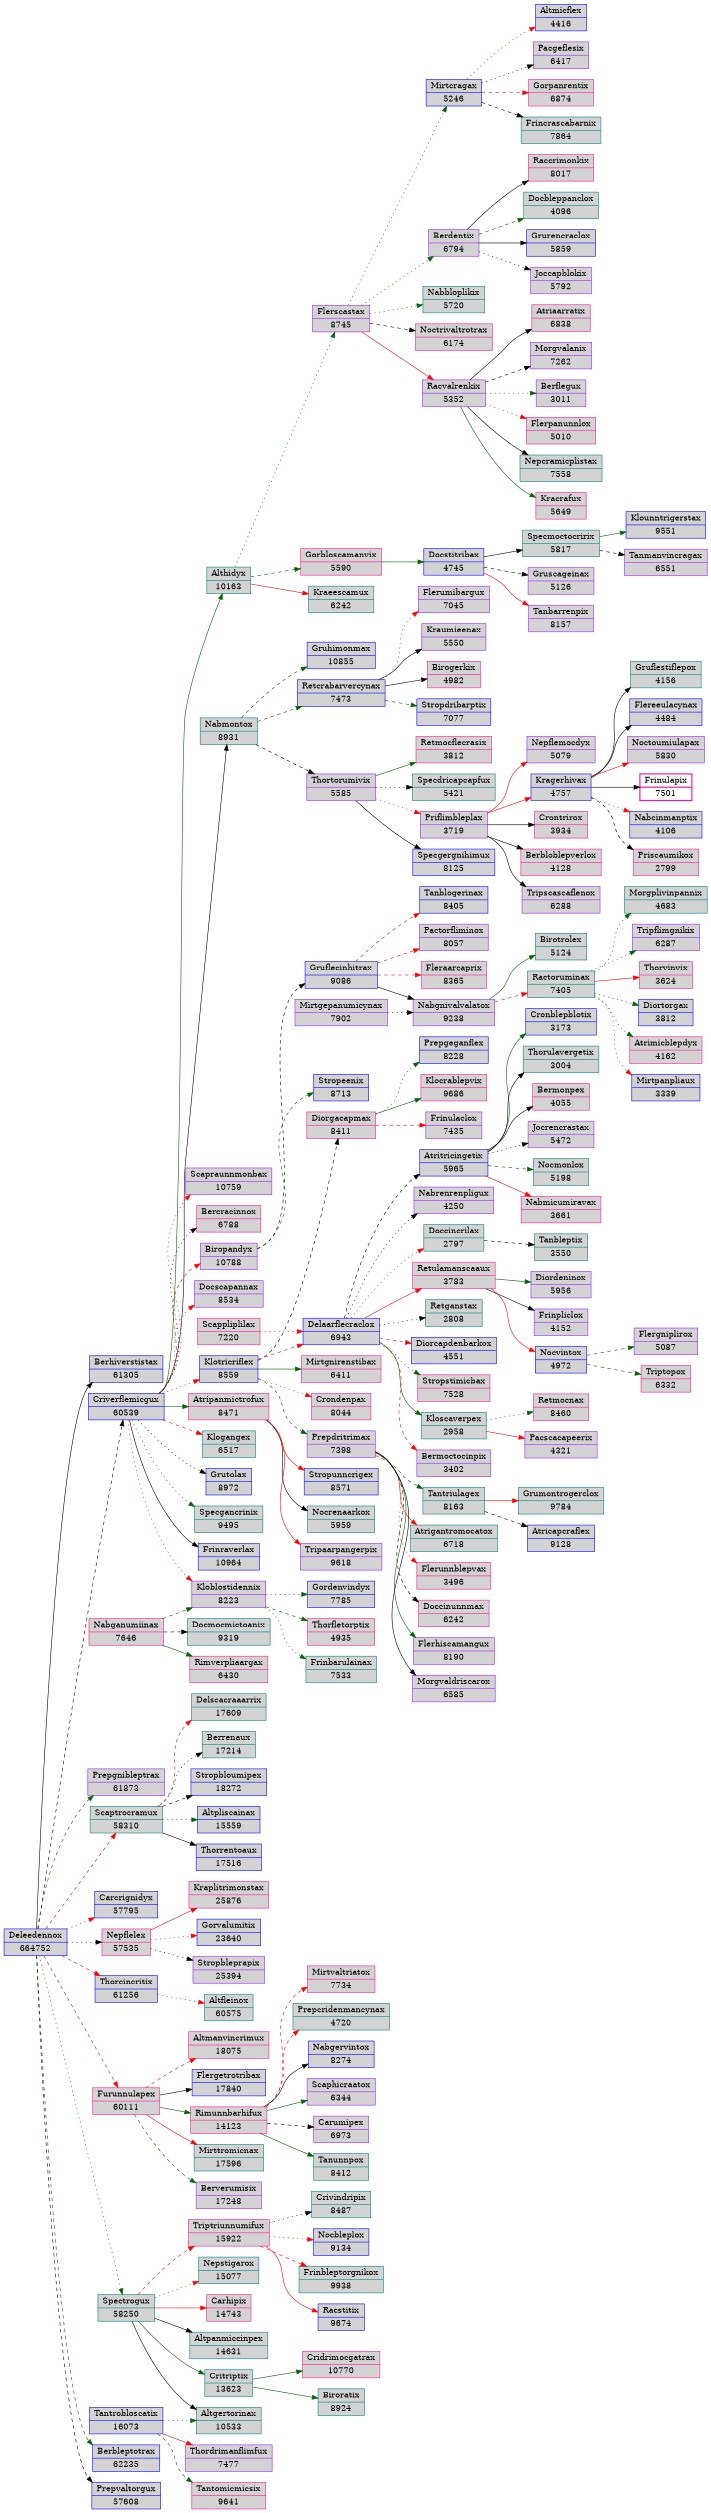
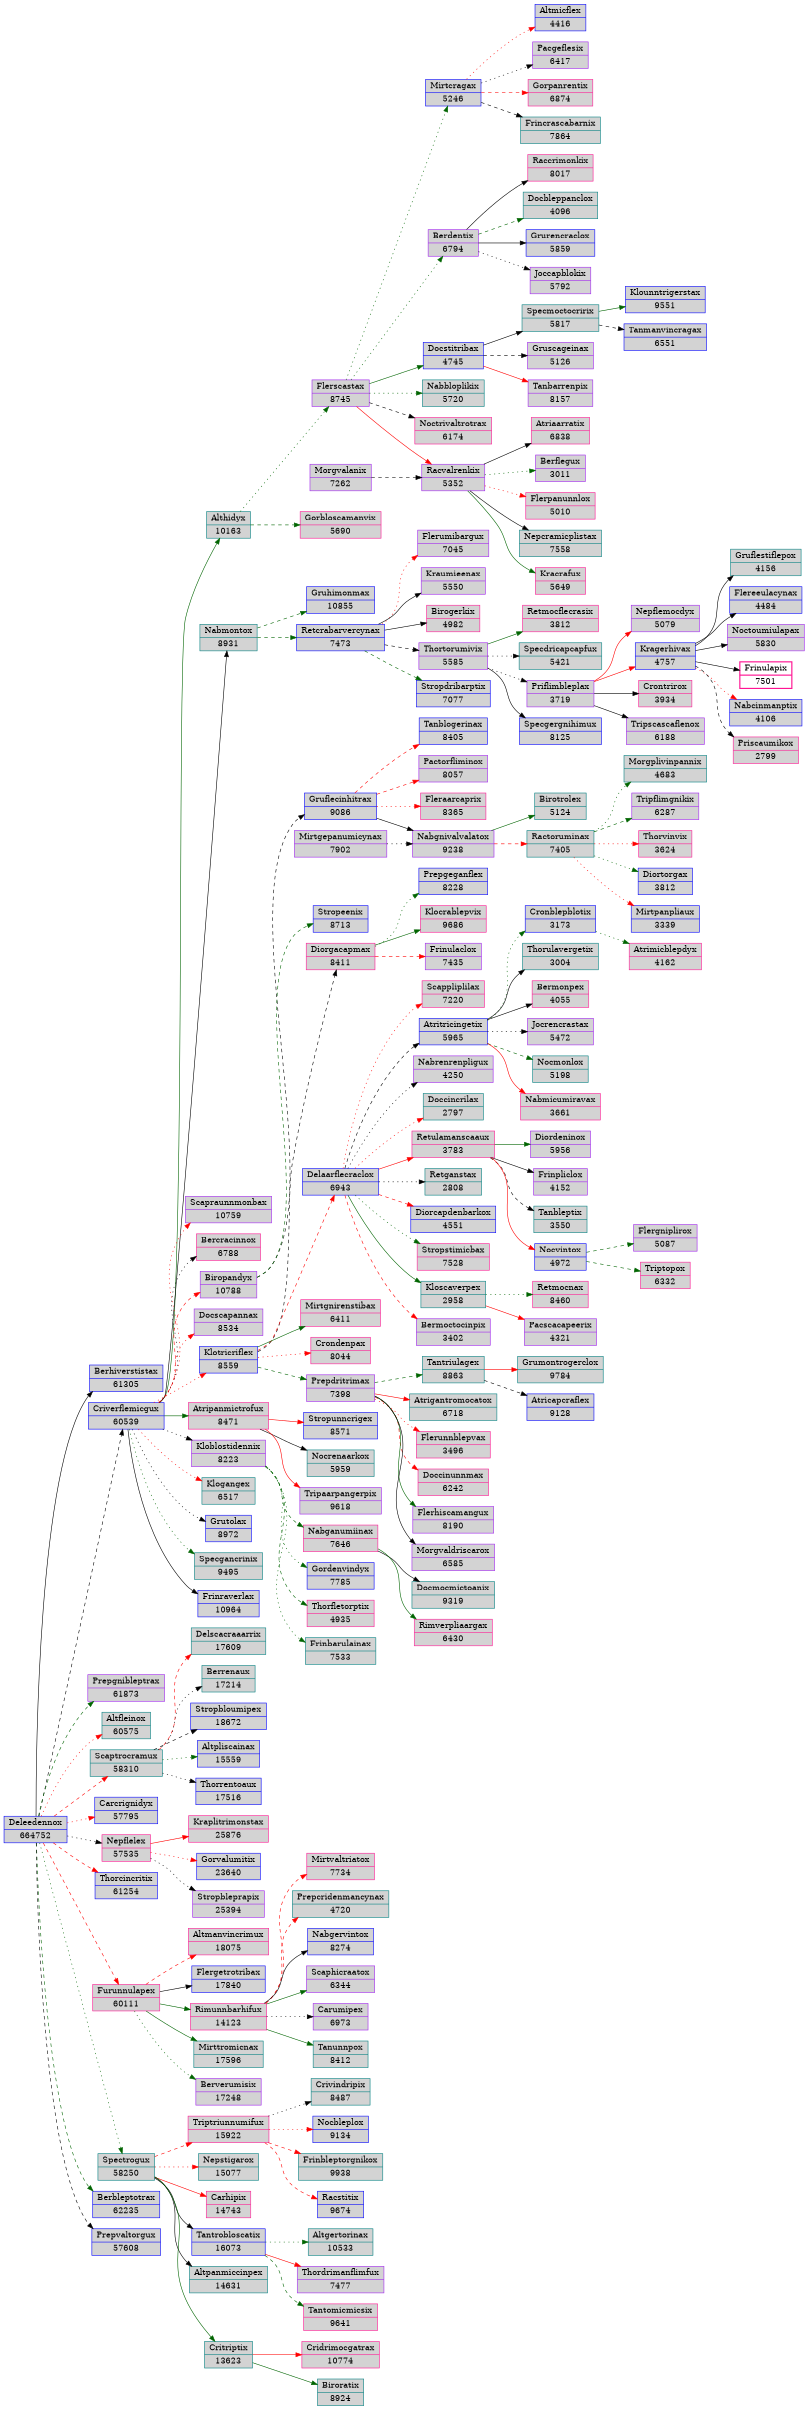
  digraph {
    rankdir=LR
    node [color=blue fillcolor=lightgrey shape=record style=filled]
    edge [color=black style=solid]
    n1 [label="Deleedennox|664752"]
    n2 [label="Berhiverstistax|61305"]
    n3 [label="Criverflemicgux|60539"]
    n4 [color=purple label="Prepgnibleptrax|61873"]
    n5 [color=teal label="Altfleinox|60575"]
    n6 [color=teal label="Scaptrocramux|58310"]
    n7 [label="Carcrignidyx|57795"]
    n8 [color=deeppink label="Nepflelex|57535"]
-   n9 [label="Thorcincritix|61256"]
+   n9 [label="Thorcincritix|61254"]
    n10 [color=deeppink label="Furunnulapex|60111"]
    n11 [color=teal label="Spectrogux|58250"]
    n12 [label="Berbleptotrax|62235"]
    n13 [label="Prepvaltorgux|57608"]
    n14 [color=teal label="Althidyx|10163"]
    n15 [color=teal label="Nabmontox|8931"]
    n16 [color=purple label="Scapraunnmonbax|10759"]
    n17 [color=deeppink label="Bercracinnox|6788"]
    n18 [color=purple label="Biropandyx|10788"]
    n19 [color=purple label="Docscapannax|8534"]
    n20 [label="Klotricriflex|8559"]
    n21 [color=deeppink label="Atripanmictrofux|8471"]
    n22 [color=purple label="Kloblostidennix|8223"]
    n23 [color=teal label="Klogangex|6517"]
    n24 [label="Grutolax|8972"]
    n25 [color=teal label="Specgancrinix|9495"]
    n26 [label="Frinraverlax|10964"]
    n27 [color=teal label="Delscacraaarrix|17609"]
    n28 [color=teal label="Berrenaux|17214"]
-   n29 [label="Stropbloumipex|18272"]
+   n29 [label="Stropbloumipex|18672"]
    n30 [label="Altpliscainax|15559"]
    n31 [label="Thorrentoaux|17516"]
    n32 [color=deeppink label="Kraplitrimonstax|25876"]
    n33 [label="Gorvalumitix|23640"]
    n34 [color=purple label="Stropbleprapix|25394"]
    n35 [color=deeppink label="Altmanvincrimux|18075"]
    n36 [label="Flergetrotribax|17840"]
    n37 [color=deeppink label="Rimunnbarhifux|14123"]
    n38 [color=teal label="Mirttromicnax|17596"]
    n39 [color=purple label="Berverumisix|17248"]
    n40 [color=deeppink label="Triptriunnumifux|15922"]
    n41 [color=teal label="Nepstigarox|15077"]
    n42 [color=deeppink label="Carhipix|14743"]
    n43 [label="Tantrobloscatix|16073"]
    n44 [color=teal label="Altpanmiccinpex|14631"]
    n45 [color=teal label="Critriptix|13623"]
    n46 [color=purple label="Flerscastax|8745"]
-   n47 [color=deeppink label="Gorbloscamanvix|5590"]
-   n48 [color=teal label="Kraeescamux|6242"]
+   n47 [color=deeppink label="Gorbloscamanvix|5690"]
    n49 [label="Gruhimonmax|10855"]
    n50 [label="Retcrabarvercynax|7473"]
    n51 [label="Gruflecinhitrax|9086"]
    n52 [label="Stropeenix|8713"]
    n53 [color=deeppink label="Diorgacapmax|8411"]
    n54 [label="Delaarflecraclox|6943"]
    n55 [color=deeppink label="Mirtgnirenstibax|6411"]
    n56 [color=deeppink label="Crondenpax|8044"]
    n57 [color=purple label="Prepdritrimax|7398"]
    n58 [label="Stropunncrigex|8571"]
    n59 [color=teal label="Nocrenaarkox|5959"]
    n60 [color=purple label="Tripaarpangerpix|9618"]
    n61 [color=deeppink label="Nabganumiinax|7646"]
    n62 [label="Gordenvindyx|7785"]
    n63 [color=deeppink label="Thorfletorptix|4935"]
    n64 [color=teal label="Frinbarulainax|7533"]
    n65 [label="Mirtcragax|5246"]
    n66 [color=purple label="Berdentix|6794"]
    n67 [label="Docstitribax|4745"]
    n68 [color=teal label="Nabbloplikix|5720"]
    n69 [color=deeppink label="Noctrivaltrotrax|6174"]
    n70 [color=purple label="Racvalrenkix|5352"]
    n71 [label="Altmicflex|4416"]
    n72 [color=purple label="Pacgeflesix|6417"]
    n73 [color=deeppink label="Gorpanrentix|6874"]
    n74 [color=teal label="Frincrascabarnix|7864"]
    n75 [color=deeppink label="Raccrimonkix|8017"]
    n76 [color=teal label="Docbleppanclox|4096"]
    n77 [label="Grurencraclox|5859"]
    n78 [color=purple label="Joccapblokix|5792"]
    n79 [color=teal label="Specmoctocririx|5817"]
    n80 [color=purple label="Gruscageinax|5126"]
    n81 [color=purple label="Tanbarrenpix|8157"]
    n82 [color=deeppink label="Atriaarratix|6838"]
    n83 [color=purple label="Morgvalanix|7262"]
    n84 [color=purple label="Berflegux|3011"]
    n85 [color=deeppink label="Flerpanunnlox|5010"]
    n86 [color=teal label="Nepcramicplistax|7558"]
    n87 [color=deeppink label="Kracrafux|5649"]
    n88 [label="Klounntrigerstax|9551"]
-   n89 [color=purple label="Tanmanvincragax|6551"]
+   n89 [label="Tanmanvincragax|6551"]
    n90 [color=purple label="Flerumibargux|7045"]
    n91 [color=purple label="Kraumieenax|5550"]
    n92 [color=deeppink label="Birogerkix|4982"]
    n93 [color=purple label="Thortorumivix|5585"]
    n94 [label="Stropdribarptix|7077"]
    n95 [color=deeppink label="Retmocflecrasix|3812"]
    n96 [color=teal label="Specdricapcapfux|5421"]
    n97 [color=purple label="Priflimbleplax|3719"]
    n98 [label="Specgergnihimux|8125"]
    n99 [color=purple label="Nepflemocdyx|5079"]
    n100 [label="Kragerhivax|4757"]
    n101 [color=deeppink label="Crontrirox|3934"]
-   n102 [color=deeppink label="Berbloblepverlox|4128"]
-   n103 [color=purple label="Tripscascaflenox|6288"]
+   n103 [color=purple label="Tripscascaflenox|6188"]
    n104 [color=teal label="Gruflestiflepox|4156"]
    n105 [label="Flereeulacynax|4484"]
    n106 [color=purple label="Noctoumiulapax|5830"]
    n107 [color=deeppink label="Frinulapix|7501" style=bold]
    n108 [label="Nabcinmanptix|4106"]
    n109 [color=deeppink label="Priscaumikox|2799"]
    n110 [label="Tanblogerinax|8405"]
    n111 [color=purple label="Pactorfliminox|8057"]
    n112 [color=purple label="Nabgnivalvalatox|9238"]
    n113 [color=deeppink label="Fleraarcaprix|8365"]
    n114 [color=teal label="Birotrolex|5124"]
    n115 [color=teal label="Ractoruminax|7405"]
    n116 [color=teal label="Morgplivinpannix|4683"]
    n117 [color=purple label="Tripflimgnikix|6287"]
    n118 [color=deeppink label="Thorvinvix|3624"]
    n119 [label="Diortorgax|3812"]
    n120 [color=deeppink label="Atrimicblepdyx|4162"]
    n121 [label="Mirtpanpliaux|3339"]
    n122 [color=purple label="Mirtgepanumicynax|7902"]
    n123 [label="Prepgeganflex|8228"]
    n124 [color=deeppink label="Klocrablepvix|9686"]
    n125 [color=purple label="Frinulaclox|7435"]
    n126 [color=deeppink label="Scappliplilax|7220"]
    n127 [label="Atritricingetix|5965"]
    n128 [color=purple label="Nabrenrenpligux|4250"]
    n129 [color=teal label="Doccincrilax|2797"]
    n130 [color=deeppink label="Retulamanscaaux|3783"]
    n131 [color=teal label="Retganstax|2808"]
    n132 [label="Diorcapdenbarkox|4551"]
    n133 [color=deeppink label="Stropstimicbax|7528"]
    n134 [color=teal label="Kloscaverpex|2958"]
    n135 [color=purple label="Bermoctocinpix|3402"]
-   n136 [color=teal label="Tantriulagex|8163"]
+   n136 [color=teal label="Tantriulagex|8863"]
    n137 [color=teal label="Atrigantromocatox|6718"]
    n138 [color=deeppink label="Flerunnblepvax|3496"]
    n139 [color=deeppink label="Doccinunnmax|6242"]
    n140 [color=purple label="Flerhiscamangux|8190"]
    n141 [color=purple label="Morgvaldriscarox|6585"]
    n142 [label="Cronblepblotix|3173"]
    n143 [color=teal label="Thorulavergetix|3004"]
    n144 [color=deeppink label="Bermonpex|4055"]
    n145 [color=purple label="Jocrencrastax|5472"]
    n146 [color=teal label="Nocmonlox|5198"]
    n147 [color=deeppink label="Nabmicumiravax|3661"]
    n148 [color=purple label="Diordeninox|5956"]
    n149 [color=purple label="Frinpliclox|4152"]
    n150 [color=teal label="Tanbleptix|3550"]
    n151 [label="Nocvintox|4972"]
    n152 [color=deeppink label="Retmocnax|8460"]
    n153 [color=purple label="Pacscacapeerix|4321"]
    n154 [color=purple label="Flergniplirox|5087"]
    n155 [color=deeppink label="Triptopox|6332"]
    n156 [color=teal label="Grumontrogerclox|9784"]
    n157 [label="Atricapcraflex|9128"]
    n158 [color=teal label="Docmocmictoanix|9319"]
    n159 [color=deeppink label="Rimverpliaargax|6430"]
    n160 [color=deeppink label="Mirtvaltriatox|7734"]
    n161 [color=teal label="Prepcridenmancynax|4720"]
    n162 [label="Nabgervintox|8274"]
    n163 [color=purple label="Scaphicraatox|6344"]
    n164 [color=purple label="Carumipex|6973"]
    n165 [color=teal label="Tanunnpox|8412"]
    n166 [color=teal label="Crivindripix|8487"]
    n167 [label="Nocbleplox|9134"]
    n168 [color=teal label="Frinbleptorgnikox|9938"]
    n169 [label="Racstitix|9674"]
    n170 [color=teal label="Altgertorinax|10533"]
    n171 [color=purple label="Thordrimanflimfux|7477"]
    n172 [color=deeppink label="Tantomicmicsix|9641"]
-   n173 [color=deeppink label="Cridrimocgatrax|10770"]
+   n173 [color=deeppink label="Cridrimocgatrax|10774"]
    n174 [color=teal label="Biroratix|8924"]
    n1 -> n2
    n1 -> n3 [style=dashed]
    n1 -> n4 [color=darkgreen style=dashed]
-   n9 -> n5 [color=red style=dotted]
+   n1 -> n5 [color=red style=dotted]
    n1 -> n6 [color=red style=dashed]
    n1 -> n7 [color=red style=dotted]
    n1 -> n8 [style=dotted]
    n1 -> n9 [color=red style=dashed]
    n1 -> n10 [color=red style=dashed]
    n1 -> n11 [color=darkgreen style=dotted]
    n1 -> n12 [color=darkgreen style=dashed]
    n1 -> n13 [style=dashed]
    n3 -> n14 [color=darkgreen]
    n3 -> n15
    n3 -> n16 [color=red style=dotted]
    n3 -> n17 [style=dotted]
    n3 -> n18 [color=red style=dashed]
    n3 -> n19 [color=red style=dotted]
    n3 -> n20 [color=red style=dotted]
    n3 -> n21 [color=darkgreen]
-   n3 -> n22 [color=red style=dotted]
-   n3 -> n23 [color=red style=dashed]
+   n3 -> n22 [style=dotted]
+   n3 -> n23 [color=red style=dotted]
    n3 -> n24 [style=dotted]
    n3 -> n25 [color=darkgreen style=dotted]
    n3 -> n26
    n6 -> n27 [color=red style=dashed]
    n6 -> n28 [style=dotted]
    n6 -> n29 [style=dashed]
    n6 -> n30 [color=darkgreen style=dotted]
-   n6 -> n31
+   n6 -> n31 [style=dotted]
    n8 -> n32 [color=red]
    n8 -> n33 [color=red style=dotted]
    n8 -> n34 [style=dotted]
    n10 -> n35 [color=red style=dashed]
    n10 -> n36
    n10 -> n37 [color=darkgreen]
-   n10 -> n38 [color=red]
-   n10 -> n39 [color=darkgreen style=dashed]
+   n10 -> n38 [color=darkgreen]
+   n10 -> n39 [color=darkgreen style=dotted]
    n11 -> n40 [color=red style=dashed]
    n11 -> n41 [color=red style=dotted]
    n11 -> n42 [color=red]
-   n11 -> n170
+   n11 -> n43
    n11 -> n44
    n11 -> n45 [color=darkgreen]
    n14 -> n46 [color=darkgreen style=dotted]
    n14 -> n47 [color=darkgreen style=dashed]
-   n14 -> n48 [color=red]
    n15 -> n49 [color=darkgreen style=dashed]
    n15 -> n50 [color=darkgreen style=dashed]
    n18 -> n51 [style=dashed]
    n18 -> n52 [color=darkgreen style=dashed]
    n20 -> n53 [style=dashed]
    n20 -> n54 [color=red style=dashed]
    n20 -> n55 [color=darkgreen]
    n20 -> n56 [color=red style=dotted]
    n20 -> n57 [color=darkgreen style=dashed]
    n21 -> n58 [color=red]
    n21 -> n59
    n21 -> n60 [color=red]
-   n61 -> n22 [color=darkgreen style=dashed]
+   n22 -> n61 [color=darkgreen style=dashed]
    n22 -> n62 [color=darkgreen style=dotted]
    n22 -> n63 [color=darkgreen style=dashed]
    n22 -> n64 [color=darkgreen style=dotted]
    n37 -> n160 [color=red style=dashed]
    n37 -> n161 [color=red style=dashed]
    n37 -> n162
    n37 -> n163 [color=darkgreen]
-   n37 -> n164 [style=dashed]
+   n37 -> n164 [style=dotted]
    n37 -> n165 [color=darkgreen]
    n40 -> n166 [style=dotted]
    n40 -> n167 [color=red style=dotted]
    n40 -> n168 [color=red style=dashed]
-   n40 -> n169 [color=red]
+   n40 -> n169 [color=red style=dashed]
    n43 -> n170 [color=darkgreen style=dotted]
    n43 -> n171 [color=red]
    n43 -> n172 [color=darkgreen style=dashed]
-   n45 -> n173 [color=darkgreen]
+   n45 -> n173 [color=red]
    n45 -> n174 [color=darkgreen]
    n46 -> n65 [color=darkgreen style=dotted]
    n46 -> n66 [color=darkgreen style=dotted]
-   n47 -> n67 [color=darkgreen]
+   n46 -> n67 [color=darkgreen]
    n46 -> n68 [color=darkgreen style=dotted]
    n46 -> n69 [style=dashed]
    n46 -> n70 [color=red]
    n50 -> n90 [color=red style=dotted]
    n50 -> n91
    n50 -> n92
-   n15 -> n93 [style=dashed]
+   n50 -> n93 [style=dashed]
    n50 -> n94 [color=darkgreen style=dashed]
    n51 -> n110 [color=red style=dashed]
    n51 -> n111 [color=red style=dashed]
    n51 -> n112
-   n51 -> n113 [color=red style=dashed]
+   n51 -> n113 [color=red style=dotted]
    n53 -> n123 [color=darkgreen style=dotted]
    n53 -> n124 [color=darkgreen]
    n53 -> n125 [color=red style=dashed]
-   n126 -> n54 [color=red style=dotted]
+   n54 -> n126 [color=red style=dotted]
    n54 -> n127 [style=dashed]
    n54 -> n128 [style=dotted]
    n54 -> n129 [color=red style=dotted]
    n54 -> n130 [color=red]
    n54 -> n131 [style=dotted]
    n54 -> n132 [color=red style=dashed]
    n54 -> n133 [color=darkgreen style=dotted]
    n54 -> n134 [color=darkgreen]
    n54 -> n135 [color=red style=dashed]
    n57 -> n136 [color=darkgreen style=dashed]
    n57 -> n137 [color=red]
    n57 -> n138 [color=red style=dotted]
-   n57 -> n139 [style=dashed]
+   n57 -> n139 [color=red style=dashed]
    n57 -> n140 [color=darkgreen]
    n57 -> n141
-   n61 -> n158 [style=dashed]
+   n61 -> n158
    n61 -> n159 [color=darkgreen]
    n65 -> n71 [color=red style=dotted]
    n65 -> n72 [style=dotted]
    n65 -> n73 [color=red style=dashed]
    n65 -> n74 [style=dashed]
    n66 -> n75
    n66 -> n76 [color=darkgreen style=dashed]
    n66 -> n77
    n66 -> n78 [style=dotted]
    n67 -> n79
    n67 -> n80 [style=dashed]
    n67 -> n81 [color=red]
    n70 -> n82
-   n70 -> n83 [style=dashed]
+   n83 -> n70 [style=dashed]
    n70 -> n84 [color=darkgreen style=dotted]
    n70 -> n85 [color=red style=dotted]
    n70 -> n86
    n70 -> n87 [color=darkgreen]
    n79 -> n88 [color=darkgreen]
    n79 -> n89 [style=dashed]
    n93 -> n95 [color=darkgreen]
    n93 -> n96 [style=dotted]
-   n93 -> n97 [color=red style=dotted]
+   n93 -> n97 [style=dotted]
    n93 -> n98
    n97 -> n99 [color=red]
    n97 -> n100 [color=red]
    n97 -> n101
-   n97 -> n102
    n97 -> n103
    n100 -> n104
    n100 -> n105
-   n100 -> n106 [color=red]
+   n100 -> n106
    n100 -> n107
    n100 -> n108 [color=red style=dotted]
    n100 -> n109 [style=dashed]
    n112 -> n114 [color=darkgreen]
    n112 -> n115 [color=red style=dashed]
    n115 -> n116 [color=darkgreen style=dotted]
-   n115 -> n117 [color=darkgreen style=dotted]
-   n115 -> n118 [color=red]
+   n115 -> n117 [color=darkgreen style=dashed]
+   n115 -> n118 [color=red style=dotted]
    n115 -> n119 [color=darkgreen style=dotted]
-   n115 -> n120 [color=darkgreen style=dotted]
+   n142 -> n120 [color=darkgreen style=dotted]
    n115 -> n121 [color=red style=dotted]
    n122 -> n112 [style=dotted]
-   n127 -> n142 [color=darkgreen]
+   n127 -> n142 [color=darkgreen style=dotted]
    n127 -> n143
    n127 -> n144
    n127 -> n145 [style=dotted]
    n127 -> n146 [color=darkgreen style=dashed]
    n127 -> n147 [color=red]
    n130 -> n148 [color=darkgreen]
    n130 -> n149
-   n129 -> n150 [style=dashed]
+   n130 -> n150 [style=dashed]
    n130 -> n151 [color=red]
    n134 -> n152 [color=darkgreen style=dotted]
    n134 -> n153 [color=red]
    n136 -> n156 [color=red]
    n136 -> n157 [style=dashed]
    n151 -> n154 [color=darkgreen style=dashed]
    n151 -> n155 [color=darkgreen style=dashed]
  }
